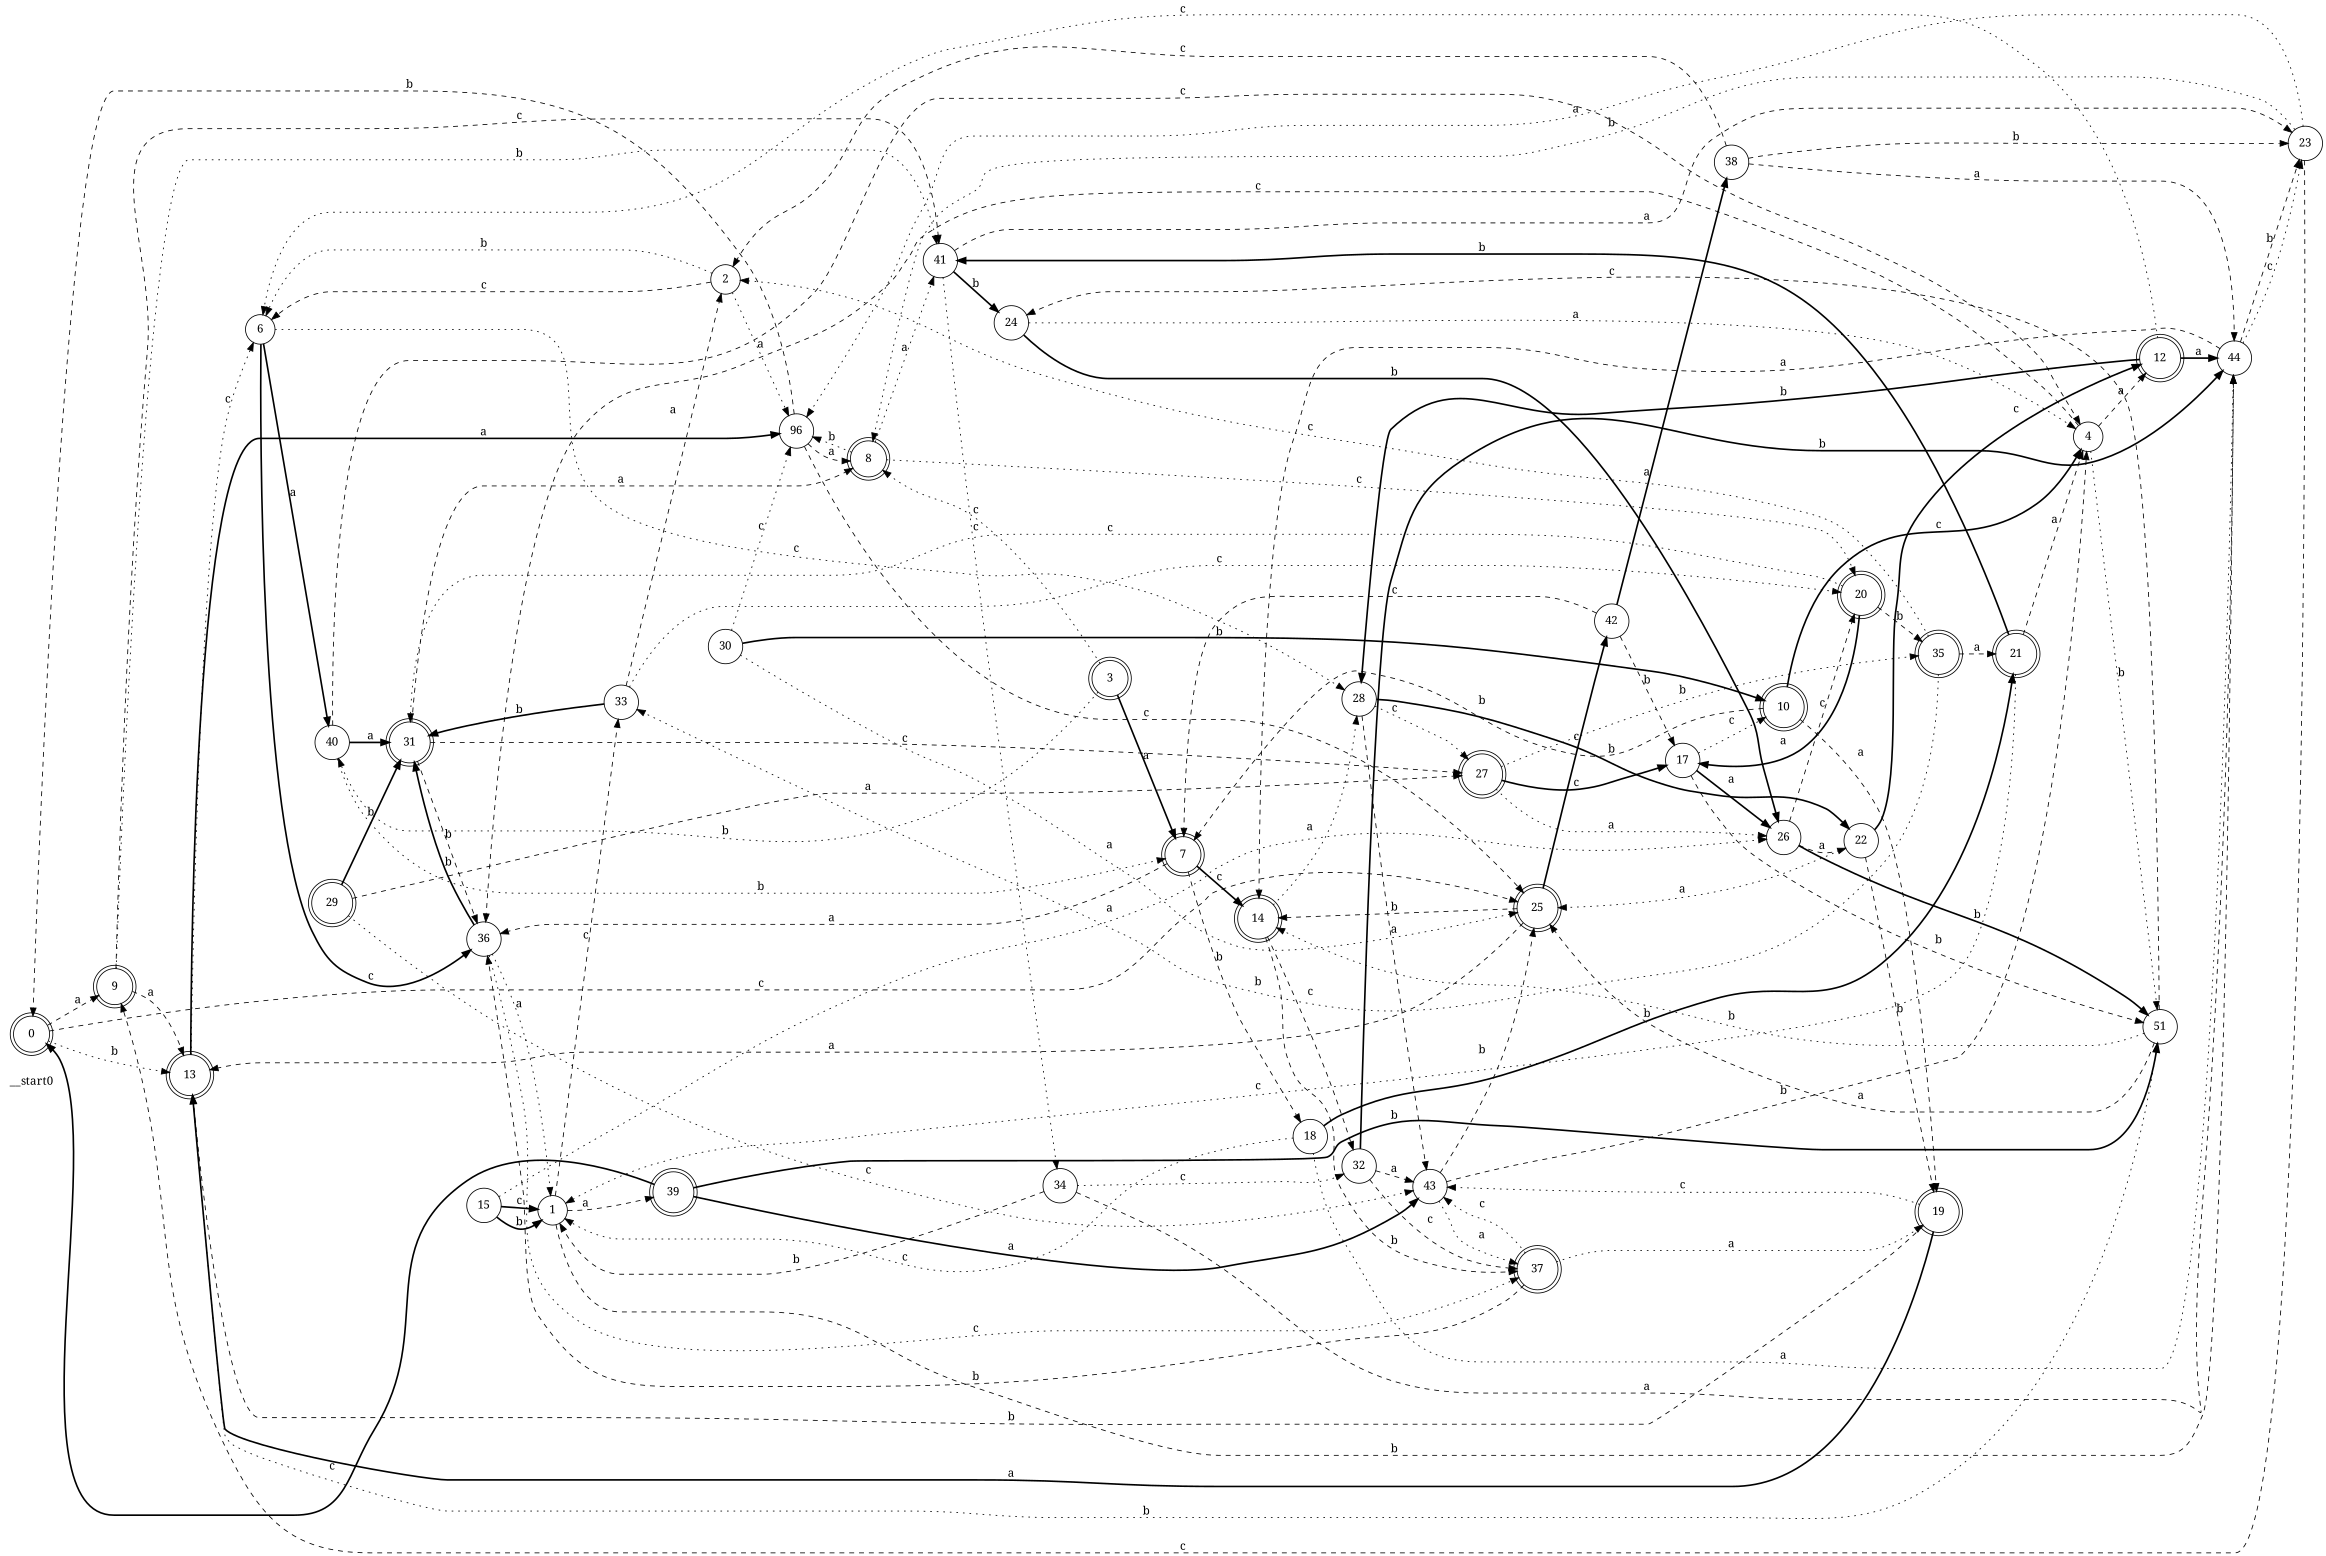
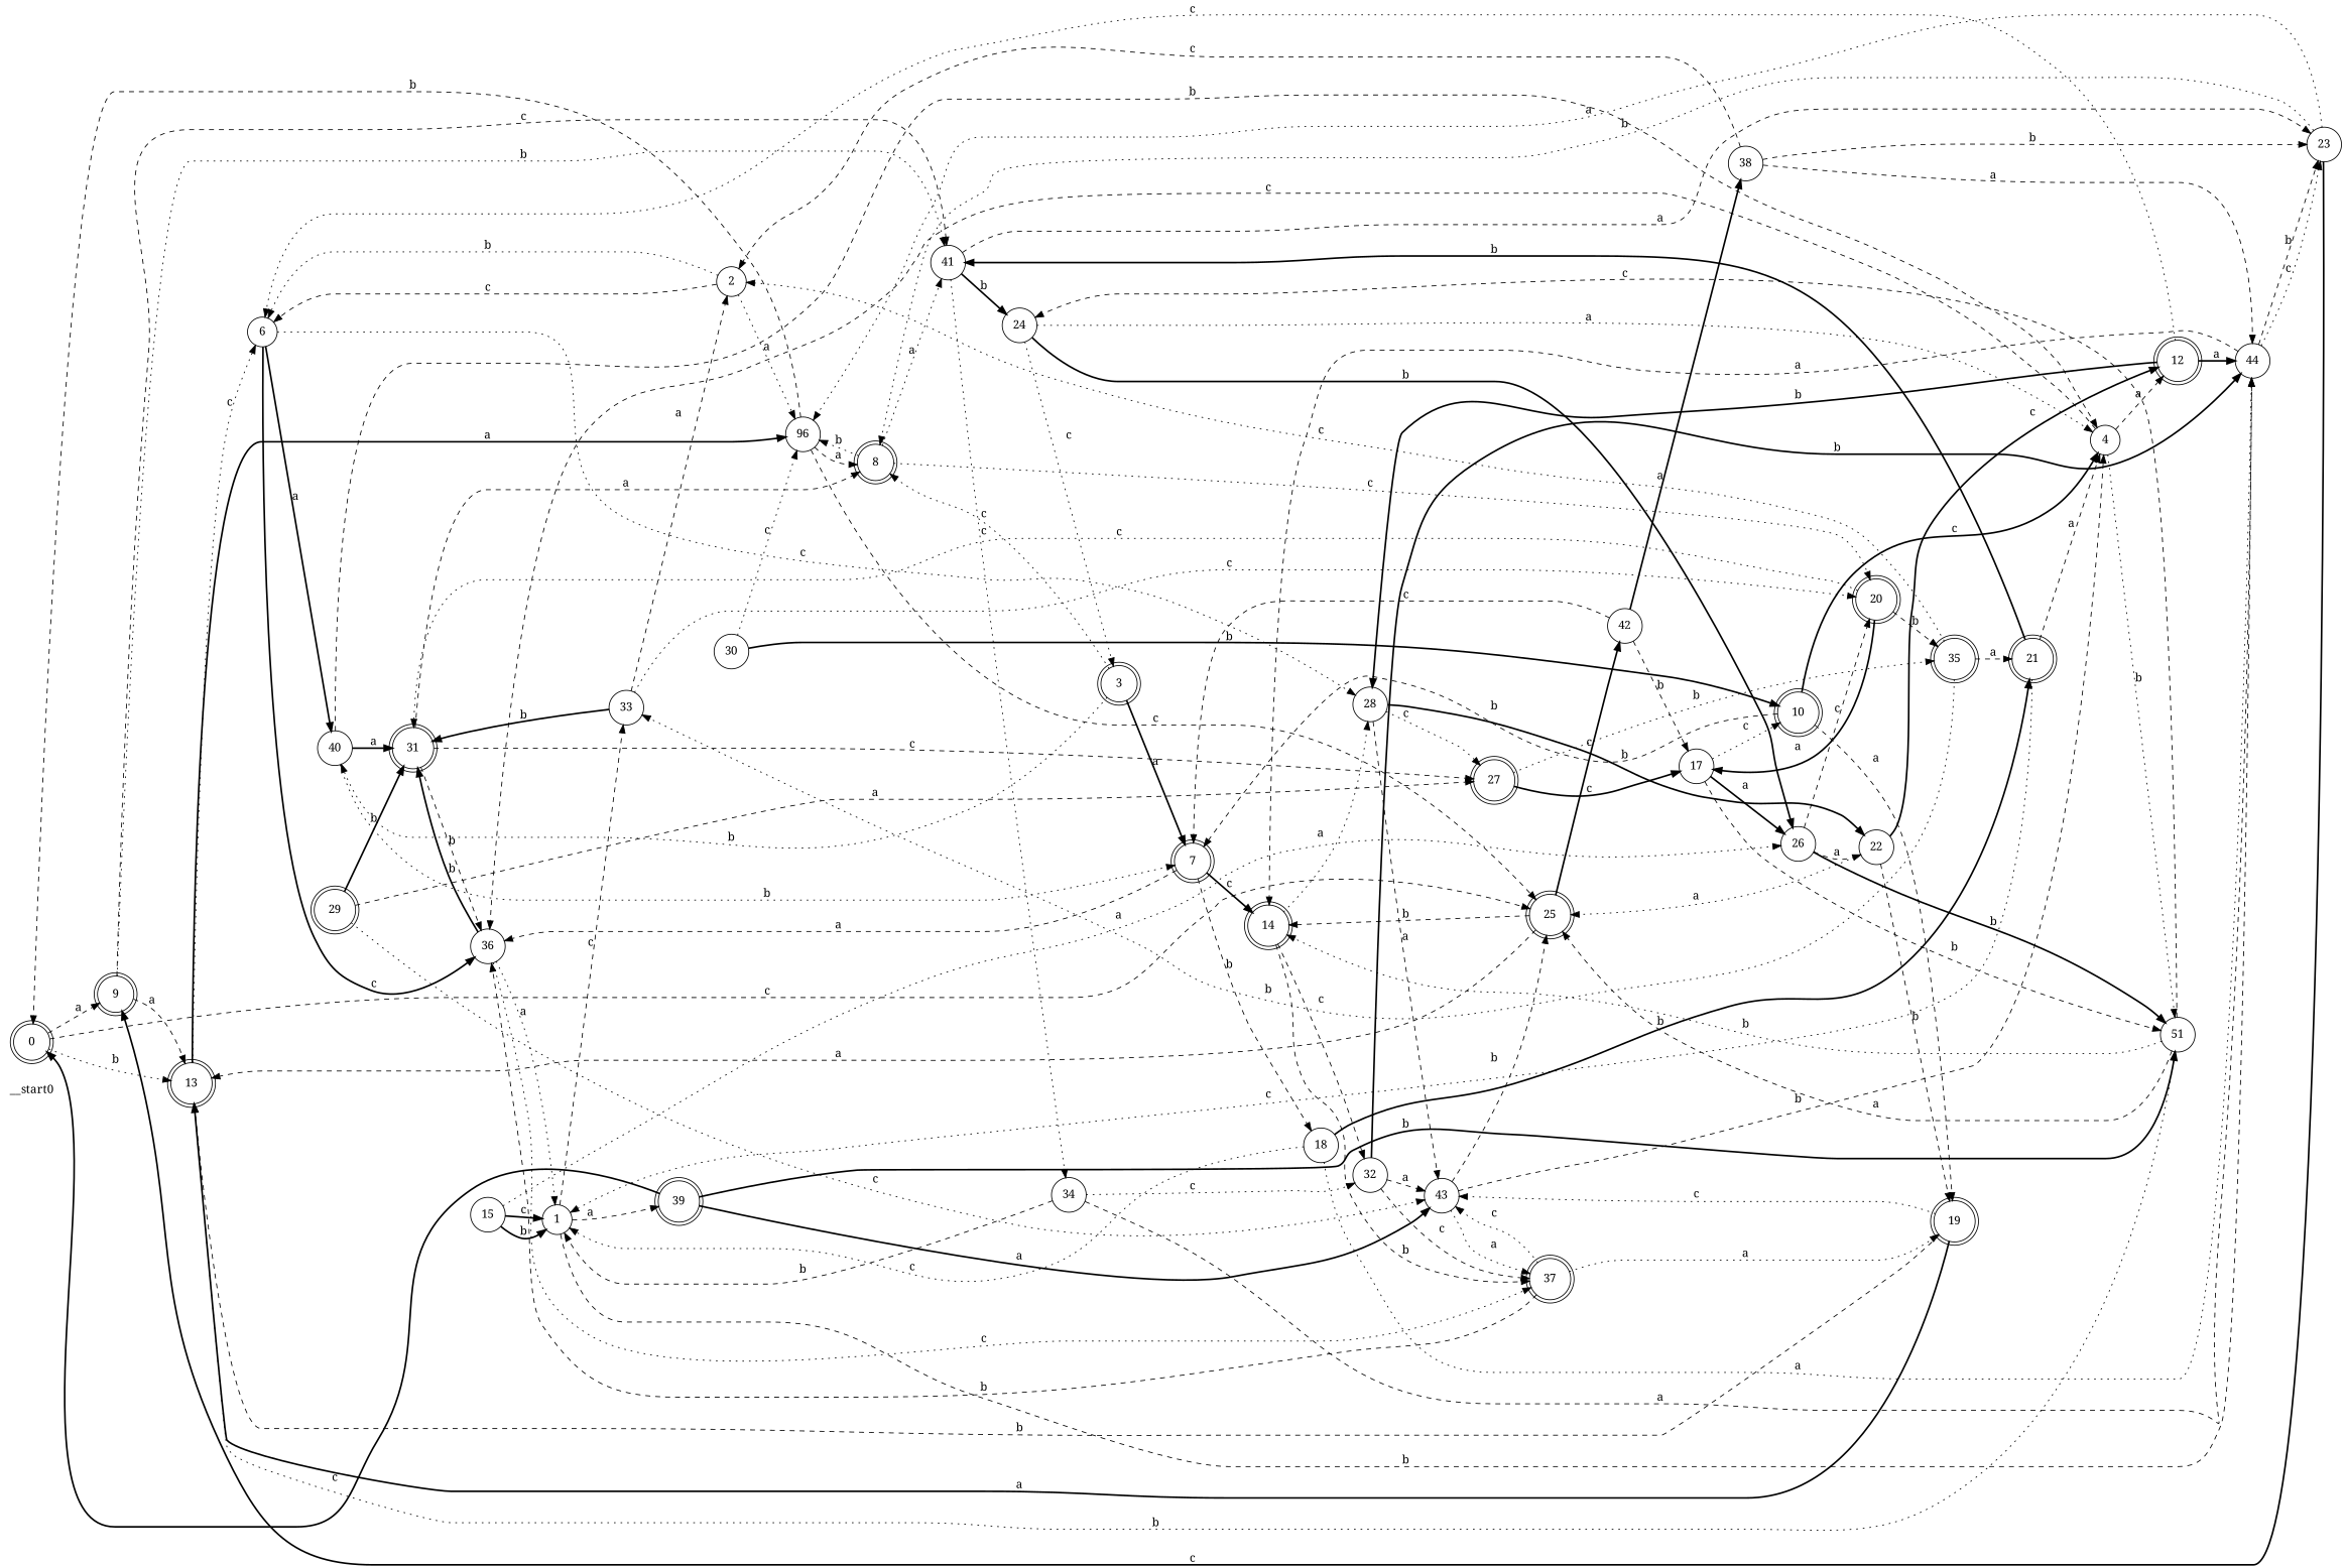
  digraph {
    fontname="Noto Serif"
    rankdir=LR
    node [fontname="Noto Serif" shape=circle color=black fillcolor=white style=filled]
    edge [fontname="Noto Serif" style=dashed]
    __start0 [shape=none color="" fillcolor="" style=""]
    n2 [label=0 shape=doublecircle style="rounded,filled"]
    n3 [label=9 shape=doublecircle style="rounded,filled"]
    n4 [label=13 shape=doublecircle style="rounded,filled"]
    n5 [label=25 shape=doublecircle style="rounded,filled"]
    n6 [label=41]
    n7 [label=6]
    n8 [label=96]
    n9 [label=51]
    n10 [label=14 shape=doublecircle style="rounded,filled"]
    n11 [label=42]
    n12 [label=1]
    n13 [label=33]
    n14 [label=39 shape=doublecircle style="rounded,filled"]
    n15 [label=44]
    n16 [label=2]
    n17 [label=20 shape=doublecircle style="rounded,filled"]
    n18 [label=31 shape=doublecircle style="rounded,filled"]
    n19 [label=43]
    n20 [label=23]
    n21 [label=40]
    n22 [label=36]
    n23 [label=28]
    n24 [label=8 shape=doublecircle style="rounded,filled"]
    n25 [label=3 shape=doublecircle style="rounded,filled"]
    n26 [label=7 shape=doublecircle style="rounded,filled"]
    n27 [label=18]
    n28 [label=4]
    n29 [label=12 shape=doublecircle style="rounded,filled"]
    n30 [label=24]
    n31 [label=37 shape=doublecircle style="rounded,filled"]
    n32 [label=26]
    n33 [label=22]
    n34 [label=27 shape=doublecircle style="rounded,filled"]
    n35 [label=32]
    n36 [label=21 shape=doublecircle style="rounded,filled"]
    n37 [label=17]
    n38 [label=35 shape=doublecircle style="rounded,filled"]
    n39 [label=34]
    n40 [label=10 shape=doublecircle style="rounded,filled"]
    n41 [label=19 shape=doublecircle style="rounded,filled"]
    n42 [label=15]
    n43 [label=38]
    n44 [label=29 shape=doublecircle style="rounded,filled"]
    n45 [label=30]
    n2 -> n3 [label=a]
    n2 -> n4 [label=b style=dotted]
    n2 -> n5 [label=c]
    n3 -> n4 [label=a]
    n3 -> n6 [label=b style=dotted]
    n3 -> n6 [label=c]
    n4 -> n7 [label=c style=dotted]
    n4 -> n8 [label=a style=bold]
    n4 -> n9 [label=b style=dotted]
    n5 -> n4 [label=a]
    n5 -> n10 [label=b]
    n5 -> n11 [label=c style=bold]
    n6 -> n20 [label=a]
    n6 -> n30 [label=b style=bold]
    n6 -> n39 [label=c style=dotted]
    n7 -> n21 [label=a style=bold]
    n7 -> n22 [label=c style=bold]
    n7 -> n23 [label=c style=dotted]
    n8 -> n2 [label=b]
    n8 -> n5 [label=c]
    n8 -> n24 [label=a]
    n9 -> n5 [label=a]
    n9 -> n10 [label=b style=dotted]
    n9 -> n30 [label=c]
    n10 -> n23 [label=a style=dotted]
    n10 -> n31 [label=b]
    n10 -> n35 [label=c]
    n11 -> n26 [label=c]
    n11 -> n37 [label=b]
    n11 -> n43 [label=a style=bold]
    n12 -> n13 [label=c]
    n12 -> n14 [label=a]
    n12 -> n15 [label=b]
    n13 -> n16 [label=a]
    n13 -> n17 [label=c style=dotted]
    n13 -> n18 [label=b style=bold]
    n14 -> n2 [label=c style=bold]
    n14 -> n9 [label=b style=bold]
    n14 -> n19 [label=a style=bold]
    n15 -> n10 [label=a]
    n15 -> n20 [label=b]
    n15 -> n20 [label=c style=dotted]
    n16 -> n7 [label=b style=dotted]
    n16 -> n7 [label=c]
    n16 -> n8 [label=a style=dotted]
    n17 -> n18 [label=c style=dotted]
    n17 -> n37 [label=a style=bold]
    n17 -> n38 [label=b]
    n18 -> n22 [label=b]
    n18 -> n24 [label=a]
    n18 -> n34 [label=c]
    n19 -> n5 [label=b]
    n19 -> n28 [label=b]
    n19 -> n31 [label=a style=dotted]
-   n20 -> n3 [label=c]
+   n20 -> n3 [label=c style=bold]
    n20 -> n8 [label=a style=dotted]
    n20 -> n24 [label=b style=dotted]
    n21 -> n18 [label=a style=bold]
    n21 -> n26 [label=b style=dotted]
-   n21 -> n28 [label=c]
+   n21 -> n28 [label=b]
    n22 -> n12 [label=a style=dotted]
    n22 -> n18 [label=b style=bold]
    n22 -> n31 [label=c style=dotted]
    n23 -> n19 [label=a]
    n23 -> n33 [label=b style=bold]
    n23 -> n34 [label=c style=dotted]
    n24 -> n6 [label=a style=dotted]
    n24 -> n8 [label=b style=dotted]
    n24 -> n17 [label=c style=dotted]
    n25 -> n21 [label=b style=dotted]
    n25 -> n24 [label=c style=dotted]
    n25 -> n26 [label=a style=bold]
    n26 -> n10 [label=c style=bold]
    n26 -> n22 [label=a]
    n26 -> n27 [label=b]
    n27 -> n12 [label=c style=dotted]
    n27 -> n15 [label=a style=dotted]
    n27 -> n36 [label=b style=bold]
    n28 -> n9 [label=b style=dotted]
    n28 -> n22 [label=c]
    n28 -> n29 [label=a]
    n29 -> n7 [label=c style=dotted]
    n29 -> n15 [label=a style=bold]
    n29 -> n23 [label=b style=bold]
+   n30 -> n25 [label=c style=dotted]
    n30 -> n28 [label=a style=dotted]
    n30 -> n32 [label=b style=bold]
    n31 -> n19 [label=c style=dotted]
    n31 -> n22 [label=b]
    n31 -> n41 [label=a style=dotted]
    n32 -> n9 [label=b style=bold]
    n32 -> n17 [label=c]
    n32 -> n33 [label=a]
    n33 -> n5 [label=a style=dotted]
    n33 -> n29 [label=c style=bold]
    n33 -> n41 [label=b]
-   n34 -> n32 [label=a style=dotted]
    n34 -> n37 [label=c style=bold]
    n34 -> n38 [label=b style=dotted]
    n35 -> n15 [label=b style=bold]
    n35 -> n19 [label=a]
    n35 -> n31 [label=c]
    n36 -> n6 [label=b style=bold]
    n36 -> n12 [label=c style=dotted]
    n36 -> n28 [label=a]
    n37 -> n9 [label=b]
    n37 -> n32 [label=a style=bold]
    n37 -> n40 [label=c style=dotted]
    n38 -> n13 [label=b style=dotted]
    n38 -> n16 [label=c style=dotted]
    n38 -> n36 [label=a]
    n39 -> n12 [label=b]
    n39 -> n15 [label=a]
    n39 -> n35 [label=c style=dotted]
    n40 -> n26 [label=b]
    n40 -> n28 [label=c style=bold]
    n40 -> n41 [label=a]
    n41 -> n4 [label=a style=bold]
    n41 -> n4 [label=b]
    n41 -> n19 [label=c style=dotted]
    n42 -> n12 [label=b style=bold]
    n42 -> n12 [label=c style=bold]
    n42 -> n32 [label=a style=dotted]
    n43 -> n15 [label=a]
    n43 -> n16 [label=c]
    n43 -> n20 [label=b]
    n44 -> n18 [label=b style=bold]
    n44 -> n19 [label=c style=dotted]
    n44 -> n34 [label=a]
-   n45 -> n5 [label=a style=dotted]
    n45 -> n8 [label=c style=dotted]
    n45 -> n40 [label=b style=bold]
  }
